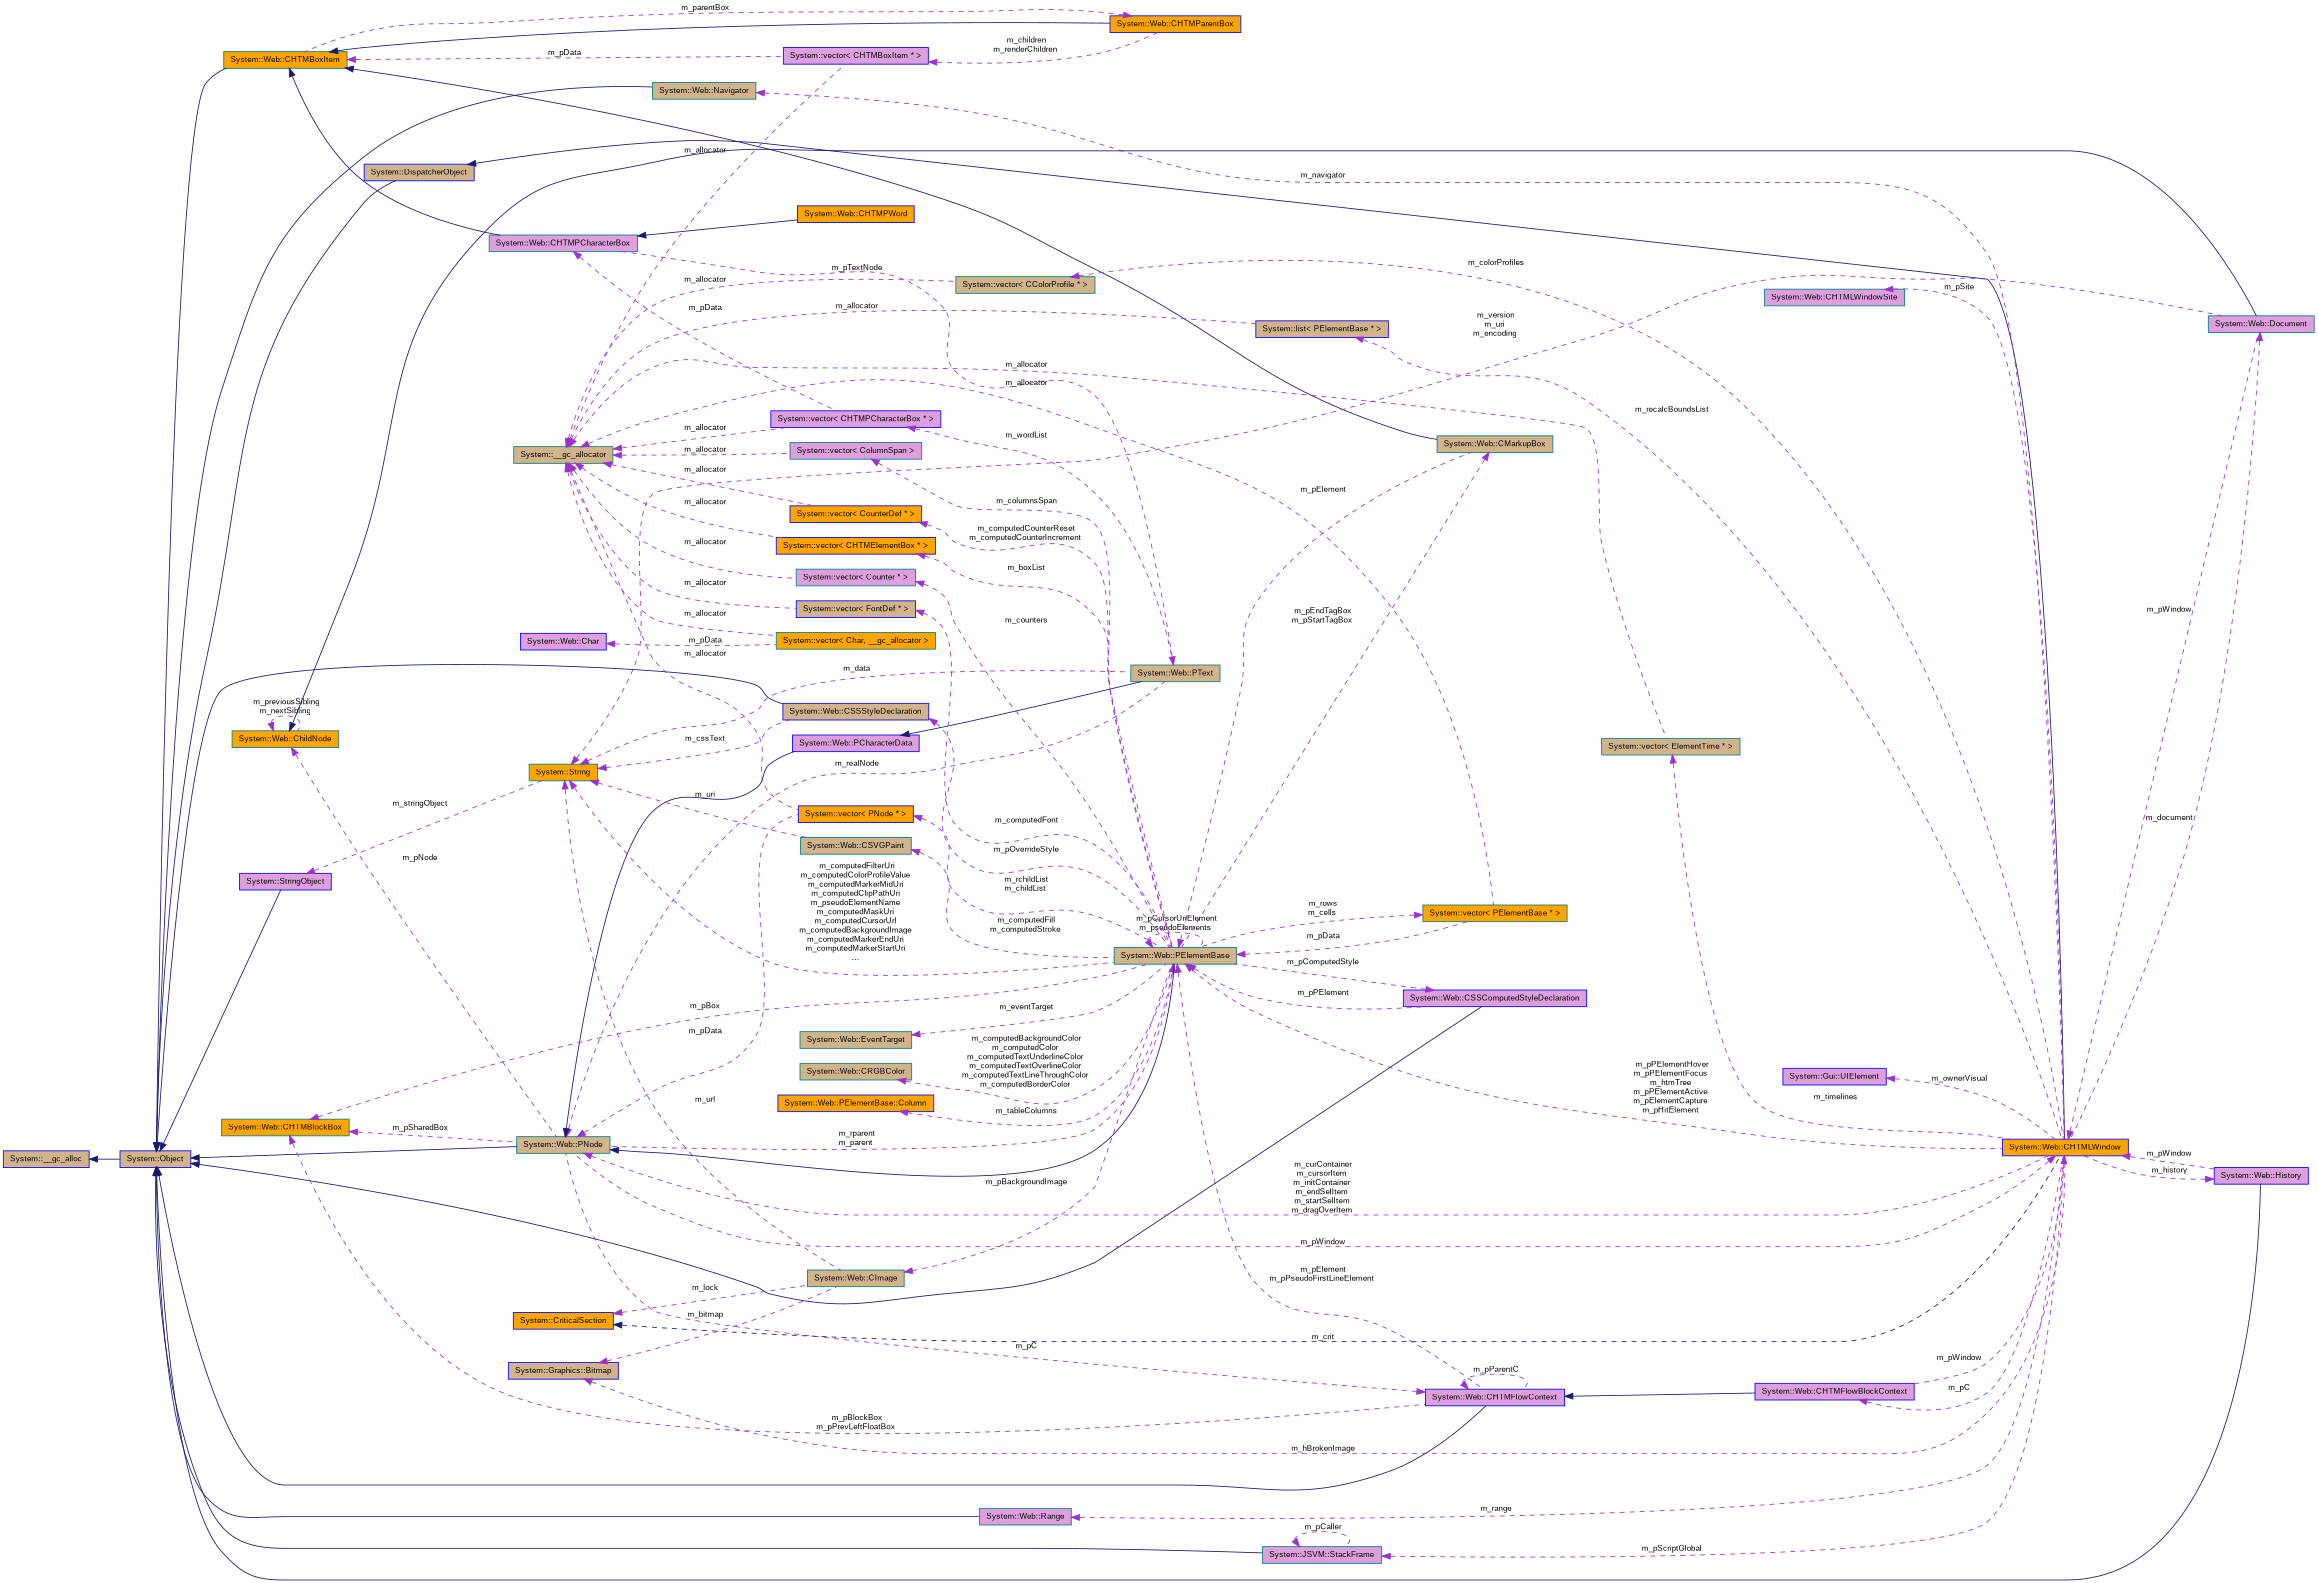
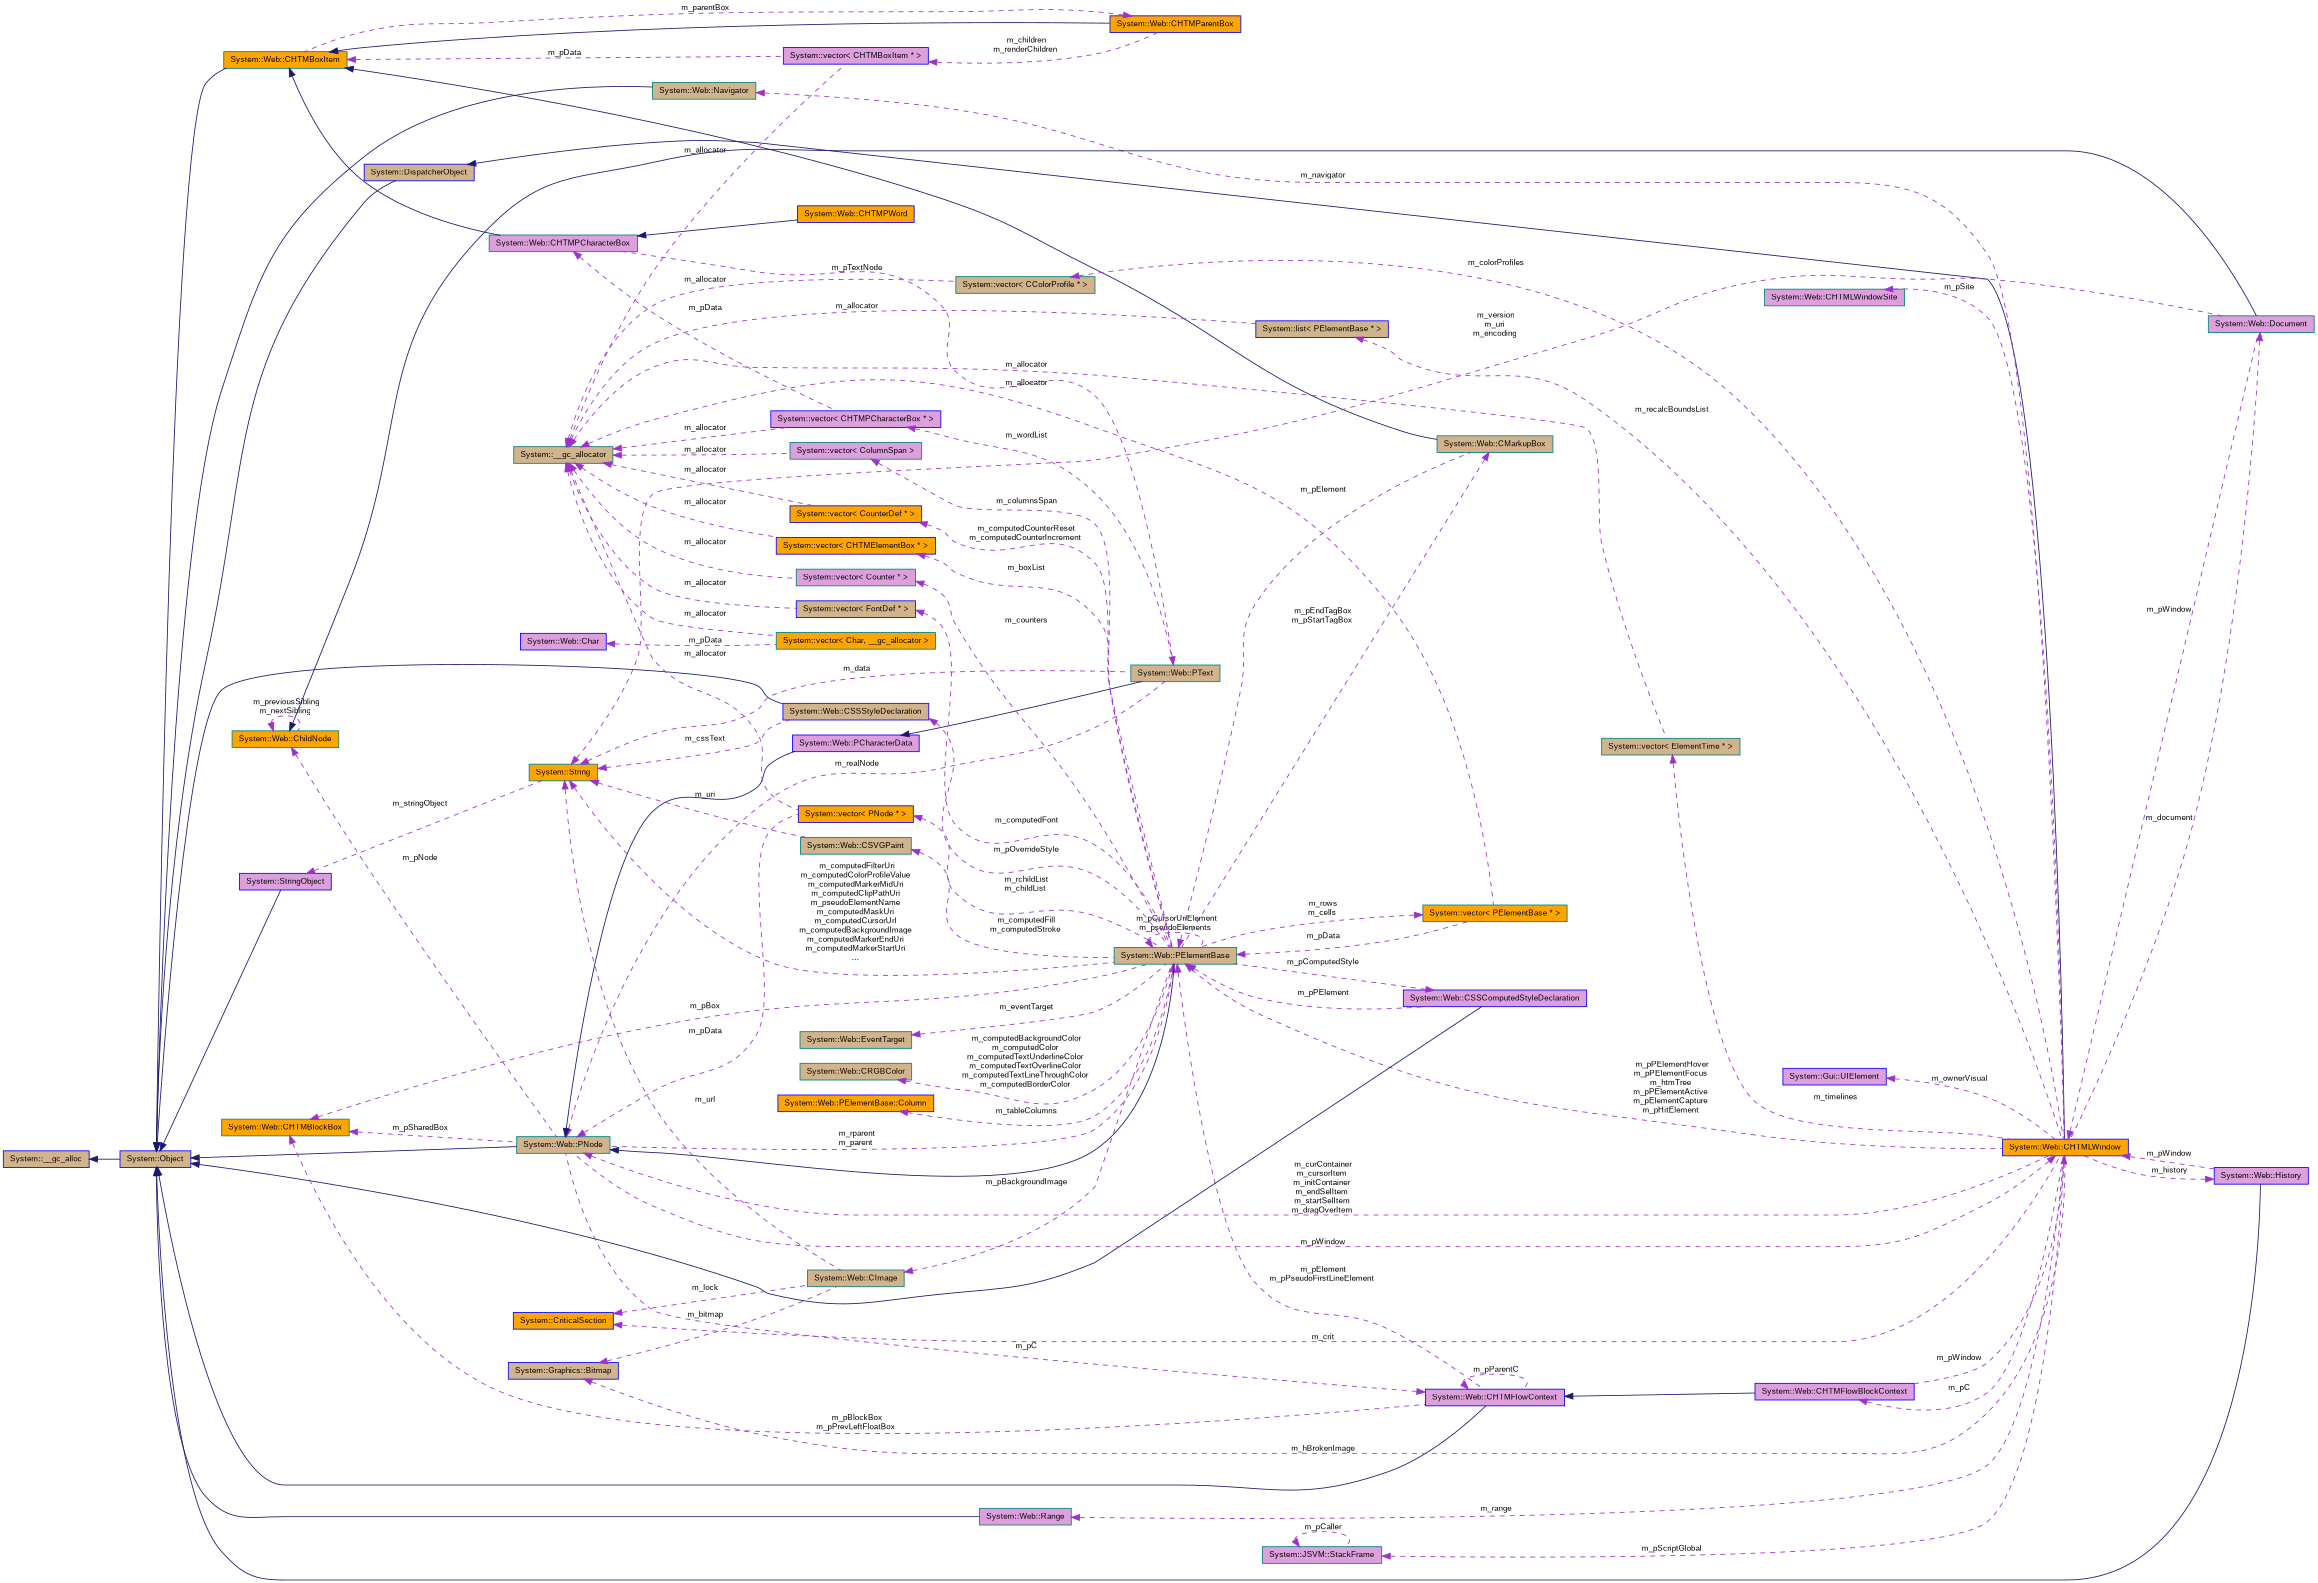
  digraph {
    fontname="Liberation Sans"
    rankdir=LR
    node [color=blue fillcolor=tan fontname="Liberation Sans" fontsize=10 shape=record style=filled]
    edge [color=darkorchid3 dir=back fontname="Liberation Sans" fontsize=10 labelfontname=Helvetica labelfontsize=10 style=dashed]
    n1 [fillcolor=orange fontcolor=black height=0.2 label="System::Web::CHTMPWord" width=0.4]
    n2 [color=teal fillcolor=plum height=0.2 label="System::Web::CHTMPCharacterBox" width=0.4]
    n3 [fillcolor=plum height=0.2 label="System::vector\< CHTMPCharacterBox * \>" width=0.4]
    n4 [color=teal height=0.2 label="System::Web::PText" width=0.4]
    n5 [color=teal fillcolor=orange height=0.2 label="System::Web::CHTMBoxItem" width=0.4]
    n6 [fillcolor=orange height=0.2 label="System::Web::CHTMParentBox" width=0.4]
    n7 [fillcolor=plum height=0.2 label="System::vector\< CHTMBoxItem * \>" width=0.4]
    n8 [color=teal height=0.2 label="System::Web::CMarkupBox" width=0.4]
    n9 [color=teal height=0.2 label="System::Web::PElementBase" width=0.4]
    n10 [height=0.2 label="System::Object" width=0.4]
    n11 [color=teal height=0.2 label="System::Web::PNode" width=0.4]
    n12 [height=0.2 label="System::DispatcherObject" width=0.4]
    n13 [fillcolor=plum height=0.2 label="System::StringObject" width=0.4]
    n14 [color=teal height=0.2 label="System::Web::Navigator" width=0.4]
    n15 [fillcolor=plum height=0.2 label="System::Web::History" width=0.4]
    n16 [fillcolor=plum height=0.2 label="System::Web::CHTMFlowContext" width=0.4]
    n17 [fillcolor=plum height=0.2 label="System::Web::CSSComputedStyleDeclaration" width=0.4]
    n18 [height=0.2 label="System::Web::CSSStyleDeclaration" width=0.4]
    n19 [color=teal fillcolor=plum height=0.2 label="System::Web::Range" width=0.4]
    n20 [color=teal fillcolor=plum height=0.2 label="System::JSVM::StackFrame" width=0.4]
    n21 [fillcolor=orange height=0.2 label="System::vector\< PNode * \>" width=0.4]
    n22 [fillcolor=plum height=0.2 label="System::Web::PCharacterData" width=0.4]
    n23 [fillcolor=orange height=0.2 label="System::Web::CHTMLWindow" width=0.4]
    n24 [color=teal fillcolor=orange height=0.2 label="System::String" width=0.4]
    n25 [fillcolor=plum height=0.2 label="System::Web::CHTMFlowBlockContext" width=0.4]
    n26 [height=0.2 label="System::__gc_alloc" width=0.4]
    n27 [color=teal height=0.2 label="System::__gc_allocator" width=0.4]
    n28 [color=teal height=0.2 label="System::vector\< ElementTime * \>" width=0.4]
    n29 [fillcolor=orange height=0.2 label="System::vector\< CounterDef * \>" width=0.4]
    n30 [fillcolor=orange height=0.2 label="System::vector\< CHTMElementBox * \>" width=0.4]
    n31 [color=teal fillcolor=plum height=0.2 label="System::vector\< Counter * \>" width=0.4]
    n32 [color=teal fillcolor=orange height=0.2 label="System::vector\< PElementBase * \>" width=0.4]
    n33 [height=0.2 label="System::vector\< FontDef * \>" width=0.4]
    n34 [color=teal fillcolor=plum height=0.2 label="System::vector\< ColumnSpan \>" width=0.4]
    n35 [color=teal height=0.2 label="System::vector\< CColorProfile * \>" width=0.4]
    n36 [height=0.2 label="System::list\< PElementBase * \>" width=0.4]
    n37 [color=teal fillcolor=orange height=0.2 label="System::vector\< Char, __gc_allocator \>" width=0.4]
    n38 [color=teal fillcolor=plum height=0.2 label="System::Web::Document" width=0.4]
    n39 [color=teal fillcolor=plum height=0.2 label="System::Web::CHTMLWindowSite" width=0.4]
    n40 [color=teal fillcolor=orange height=0.2 label="System::Web::ChildNode" width=0.4]
    n41 [color=teal height=0.2 label="System::Web::CImage" width=0.4]
    n42 [color=teal height=0.2 label="System::Web::CSVGPaint" width=0.4]
    n43 [fillcolor=orange height=0.2 label="System::CriticalSection" width=0.4]
    n44 [fillcolor=plum height=0.2 label="System::Gui::UIElement" width=0.4]
    n45 [color=teal height=0.2 label="System::Web::EventTarget" width=0.4]
    n46 [color=teal height=0.2 label="System::Web::CRGBColor" width=0.4]
    n47 [fillcolor=orange height=0.2 label="System::Web::PElementBase::Column" width=0.4]
    n48 [height=0.2 label="System::Graphics::Bitmap" width=0.4]
    n49 [color=teal fillcolor=orange height=0.2 label="System::Web::CHTMBlockBox" width=0.4]
    n50 [fillcolor=plum height=0.2 label="System::Web::Char" width=0.4]
    n2 -> n1 [color=midnightblue style=solid]
    n2 -> n3 [label=" m_pData"]
    n3 -> n4 [label=" m_wordList"]
    n4 -> n2 [label=" m_pTextNode"]
    n5 -> n2 [color=midnightblue style=solid]
    n5 -> n6 [color=midnightblue style=solid]
    n5 -> n7 [label=" m_pData"]
    n5 -> n8 [color=midnightblue style=solid]
    n6 -> n5 [label=" m_parentBox"]
    n7 -> n6 [label=" m_children\nm_renderChildren"]
    n8 -> n9 [label=" m_pEndTagBox\nm_pStartTagBox"]
    n9 -> n8 [label=" m_pElement"]
    n9 -> n9 [label=" m_pCursorUriElement\nm_pseudoElements"]
    n9 -> n11 [label=" m_rparent\nm_parent"]
    n9 -> n16 [label=" m_pElement\nm_pPseudoFirstLineElement"]
    n9 -> n17 [label=" m_pPElement"]
    n9 -> n23 [label=" m_pPElementHover\nm_pPElementFocus\nm_htmTree\nm_pPElementActive\nm_pElementCapture\nm_pHitElement"]
    n9 -> n32 [label=" m_pData"]
    n10 -> n5 [color=midnightblue style=solid]
    n10 -> n11 [color=midnightblue style=solid]
    n10 -> n12 [color=midnightblue style=solid]
    n10 -> n13 [color=midnightblue style=solid]
    n10 -> n14 [color=midnightblue style=solid]
    n10 -> n15 [color=midnightblue style=solid]
    n10 -> n16 [color=midnightblue style=solid]
    n10 -> n17 [color=midnightblue style=solid]
    n10 -> n18 [color=midnightblue style=solid]
    n10 -> n19 [color=midnightblue style=solid]
-   n10 -> n20 [color=midnightblue style=solid]
    n11 -> n4 [label=" m_realNode"]
    n11 -> n9 [color=midnightblue style=solid]
    n11 -> n21 [label=" m_pData"]
    n11 -> n22 [color=midnightblue style=solid]
    n11 -> n23 [label=" m_curContainer\nm_cursorItem\nm_initContainer\nm_endSelItem\nm_startSelItem\nm_dragOverItem"]
    n12 -> n23 [color=midnightblue style=solid]
    n13 -> n24 [label=" m_stringObject"]
    n14 -> n23 [label=" m_navigator"]
    n15 -> n23 [label=" m_history"]
    n16 -> n11 [label=" m_pC"]
    n16 -> n16 [label=" m_pParentC"]
    n16 -> n25 [color=midnightblue style=solid]
    n17 -> n9 [label=" m_pComputedStyle"]
    n18 -> n9 [label=" m_pOverrideStyle"]
    n19 -> n23 [label=" m_range"]
    n20 -> n20 [label=" m_pCaller"]
    n20 -> n23 [label=" m_pScriptGlobal"]
    n21 -> n9 [label=" m_rchildList\nm_childList"]
    n22 -> n4 [color=midnightblue style=solid]
    n23 -> n11 [label=" m_pWindow"]
    n23 -> n15 [label=" m_pWindow"]
    n23 -> n25 [label=" m_pWindow"]
    n23 -> n38 [label=" m_pWindow"]
    n24 -> n4 [label=" m_data"]
    n24 -> n9 [label=" m_computedFilterUri\nm_computedColorProfileValue\nm_computedMarkerMidUri\nm_computedClipPathUri\nm_pseudoElementName\nm_computedMaskUri\nm_computedCursorUrl\nm_computedBackgroundImage\nm_computedMarkerEndUri\nm_computedMarkerStartUri\n..."]
    n24 -> n18 [label=" m_cssText"]
    n24 -> n38 [label=" m_version\nm_uri\nm_encoding"]
    n24 -> n41 [label=" m_url"]
    n24 -> n42 [label=" m_uri"]
    n25 -> n23 [label=" m_pC"]
    n26 -> n10 [color=midnightblue style=solid]
    n27 -> n3 [label=" m_allocator"]
    n27 -> n7 [label=" m_allocator"]
    n27 -> n21 [label=" m_allocator"]
    n27 -> n28 [label=" m_allocator"]
    n27 -> n29 [label=" m_allocator"]
    n27 -> n30 [label=" m_allocator"]
    n27 -> n31 [label=" m_allocator"]
    n27 -> n32 [label=" m_allocator"]
    n27 -> n33 [label=" m_allocator"]
    n27 -> n34 [label=" m_allocator"]
    n27 -> n35 [label=" m_allocator"]
    n27 -> n36 [label=" m_allocator"]
    n27 -> n37 [label=" m_allocator"]
    n28 -> n23 [label=" m_timelines"]
    n29 -> n9 [label=" m_computedCounterReset\nm_computedCounterIncrement"]
    n30 -> n9 [label=" m_boxList"]
    n31 -> n9 [label=" m_counters"]
    n32 -> n9 [label=" m_rows\nm_cells"]
    n33 -> n9 [label=" m_computedFont"]
    n34 -> n9 [label=" m_columnsSpan"]
    n35 -> n23 [label=" m_colorProfiles"]
    n36 -> n23 [label=" m_recalcBoundsList"]
    n38 -> n23 [label=" m_document"]
    n39 -> n23 [label=" m_pSite"]
    n40 -> n11 [label=" m_pNode"]
    n40 -> n38 [color=midnightblue style=solid]
    n40 -> n40 [label=" m_previousSibling\nm_nextSibling"]
    n41 -> n9 [label=" m_pBackgroundImage"]
    n42 -> n9 [label=" m_computedFill\nm_computedStroke"]
-   n43 -> n23 [color=midnightblue label=" m_crit"]
+   n43 -> n23 [label=" m_crit"]
    n43 -> n41 [label=" m_lock"]
    n44 -> n23 [label=" m_ownerVisual"]
    n45 -> n9 [label=" m_eventTarget"]
    n46 -> n9 [label=" m_computedBackgroundColor\nm_computedColor\nm_computedTextUnderlineColor\nm_computedTextOverlineColor\nm_computedTextLineThroughColor\nm_computedBorderColor"]
    n47 -> n9 [label=" m_tableColumns"]
    n48 -> n23 [label=" m_hBrokenImage"]
    n48 -> n41 [label=" m_bitmap"]
    n49 -> n9 [label=" m_pBox"]
    n49 -> n11 [label=" m_pSharedBox"]
    n49 -> n16 [label=" m_pBlockBox\nm_pPrevLeftFloatBox"]
    n50 -> n37 [label=" m_pData"]
  }
